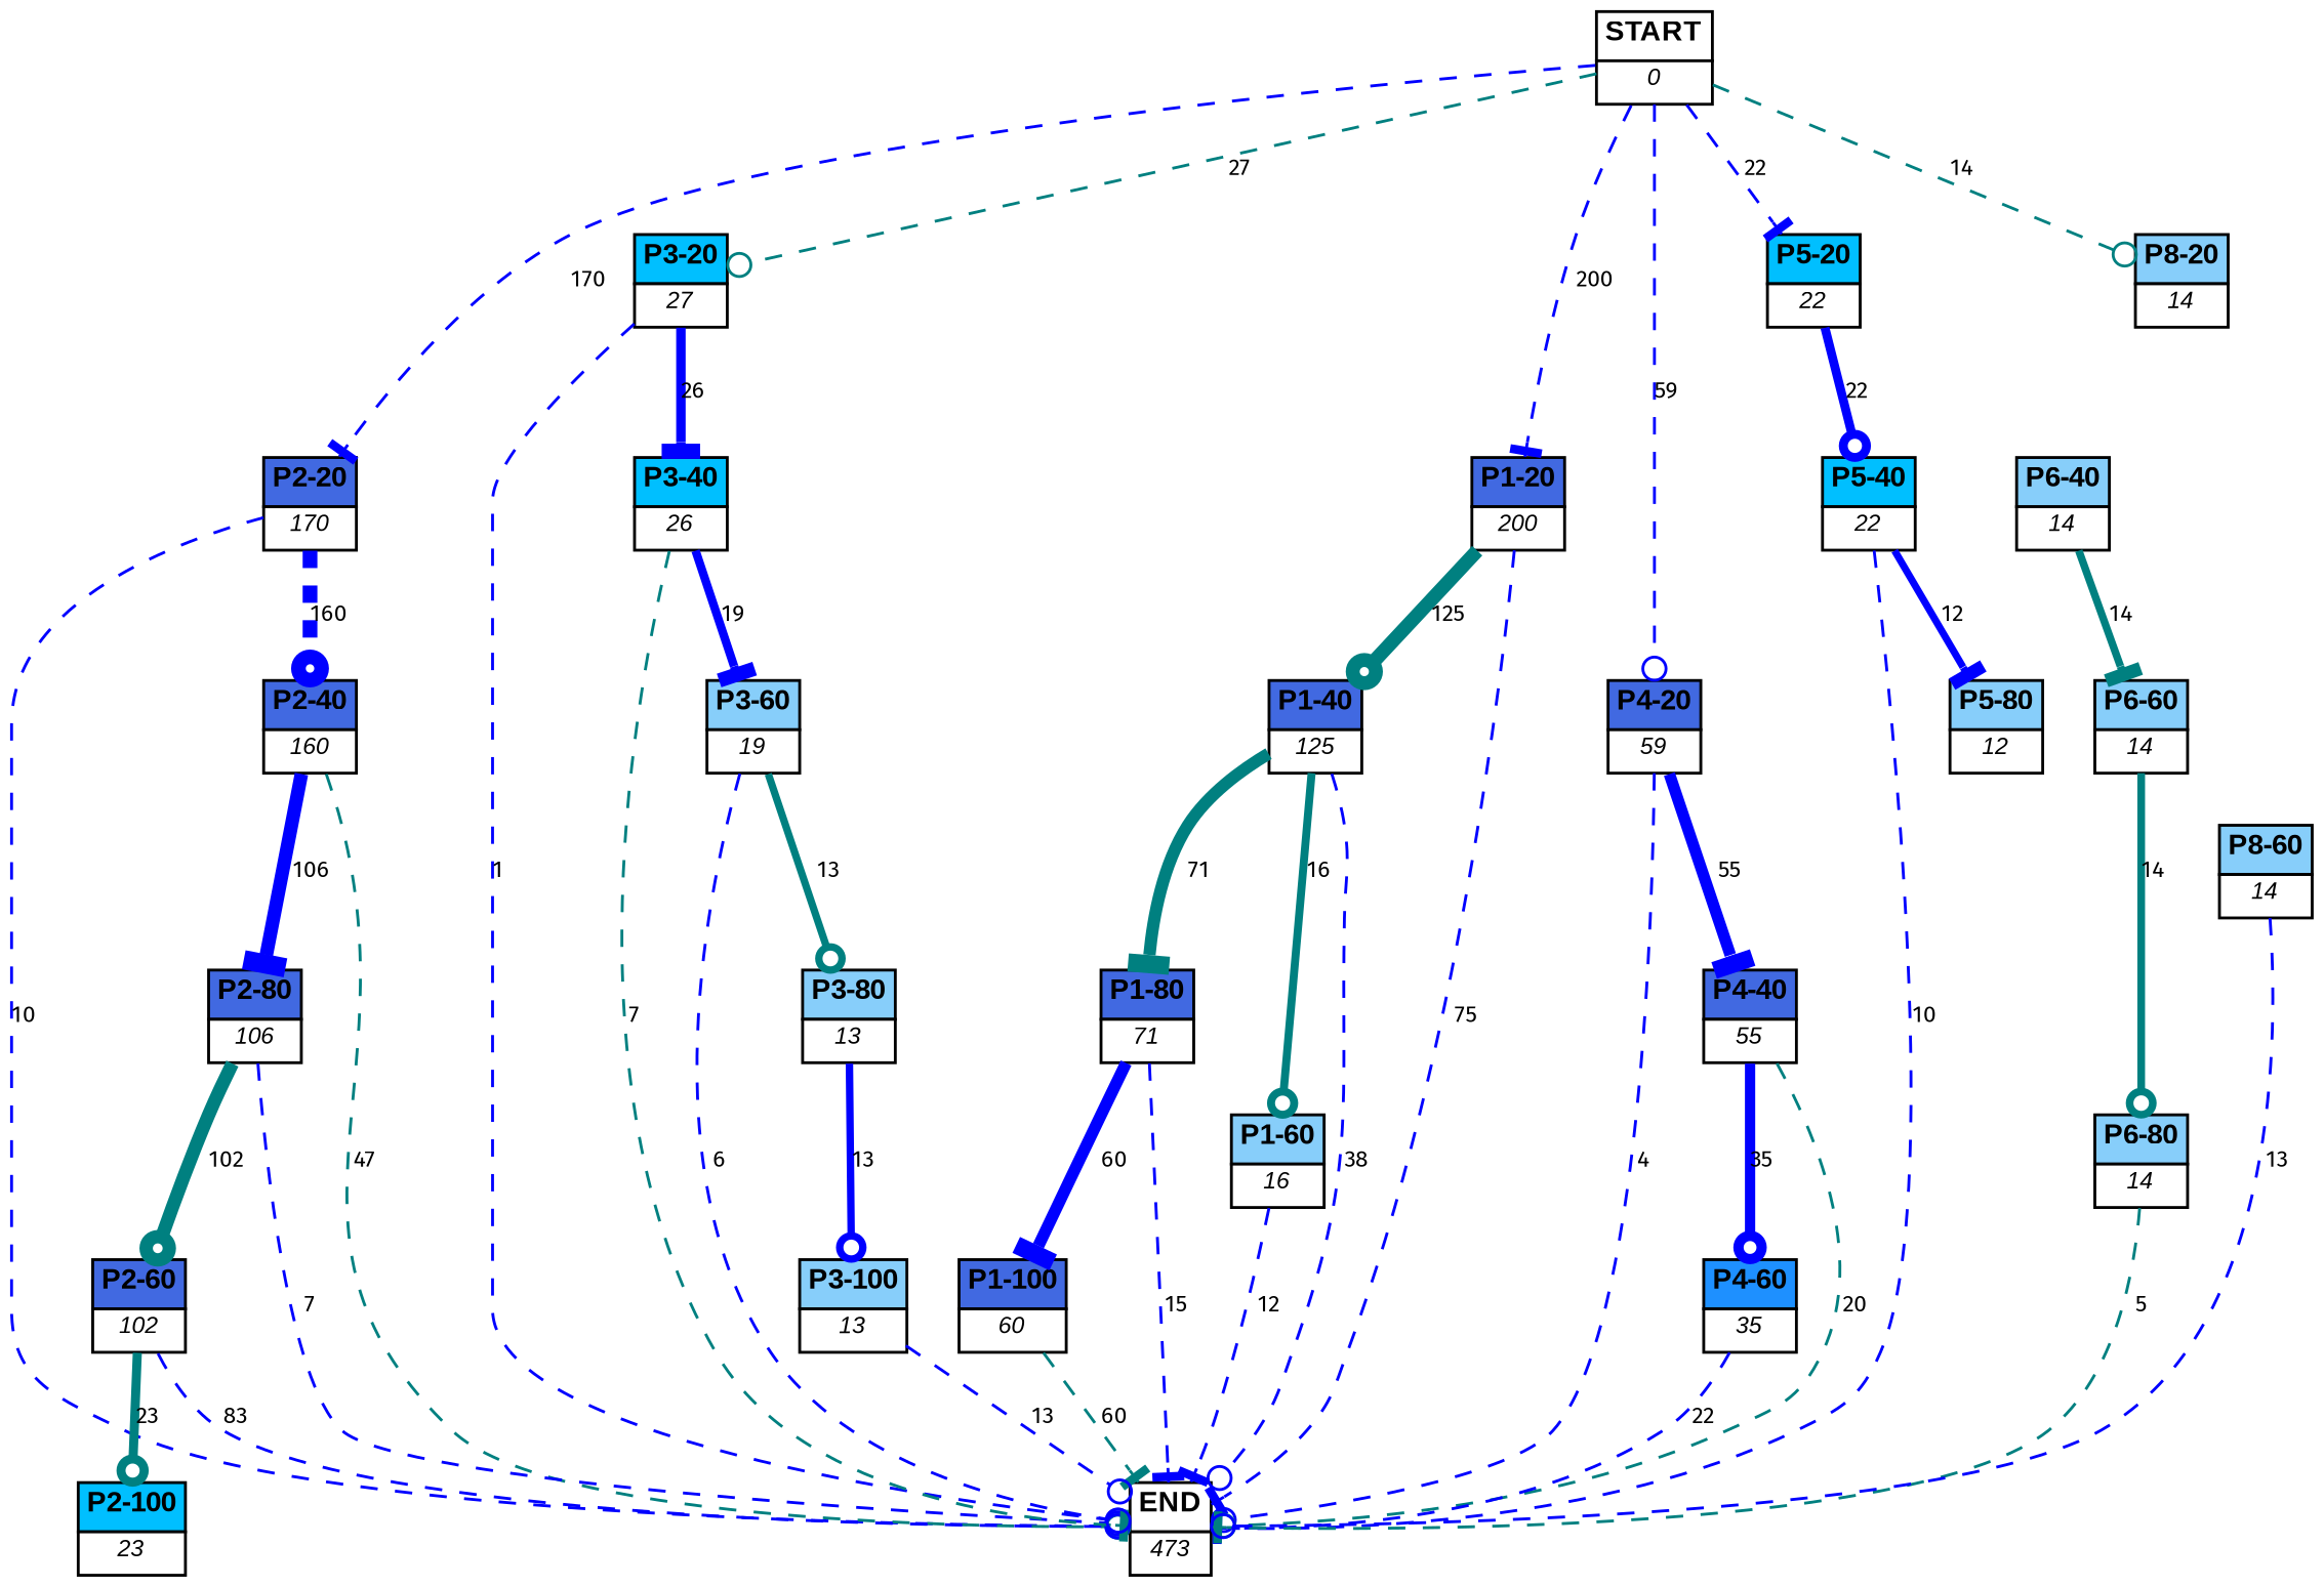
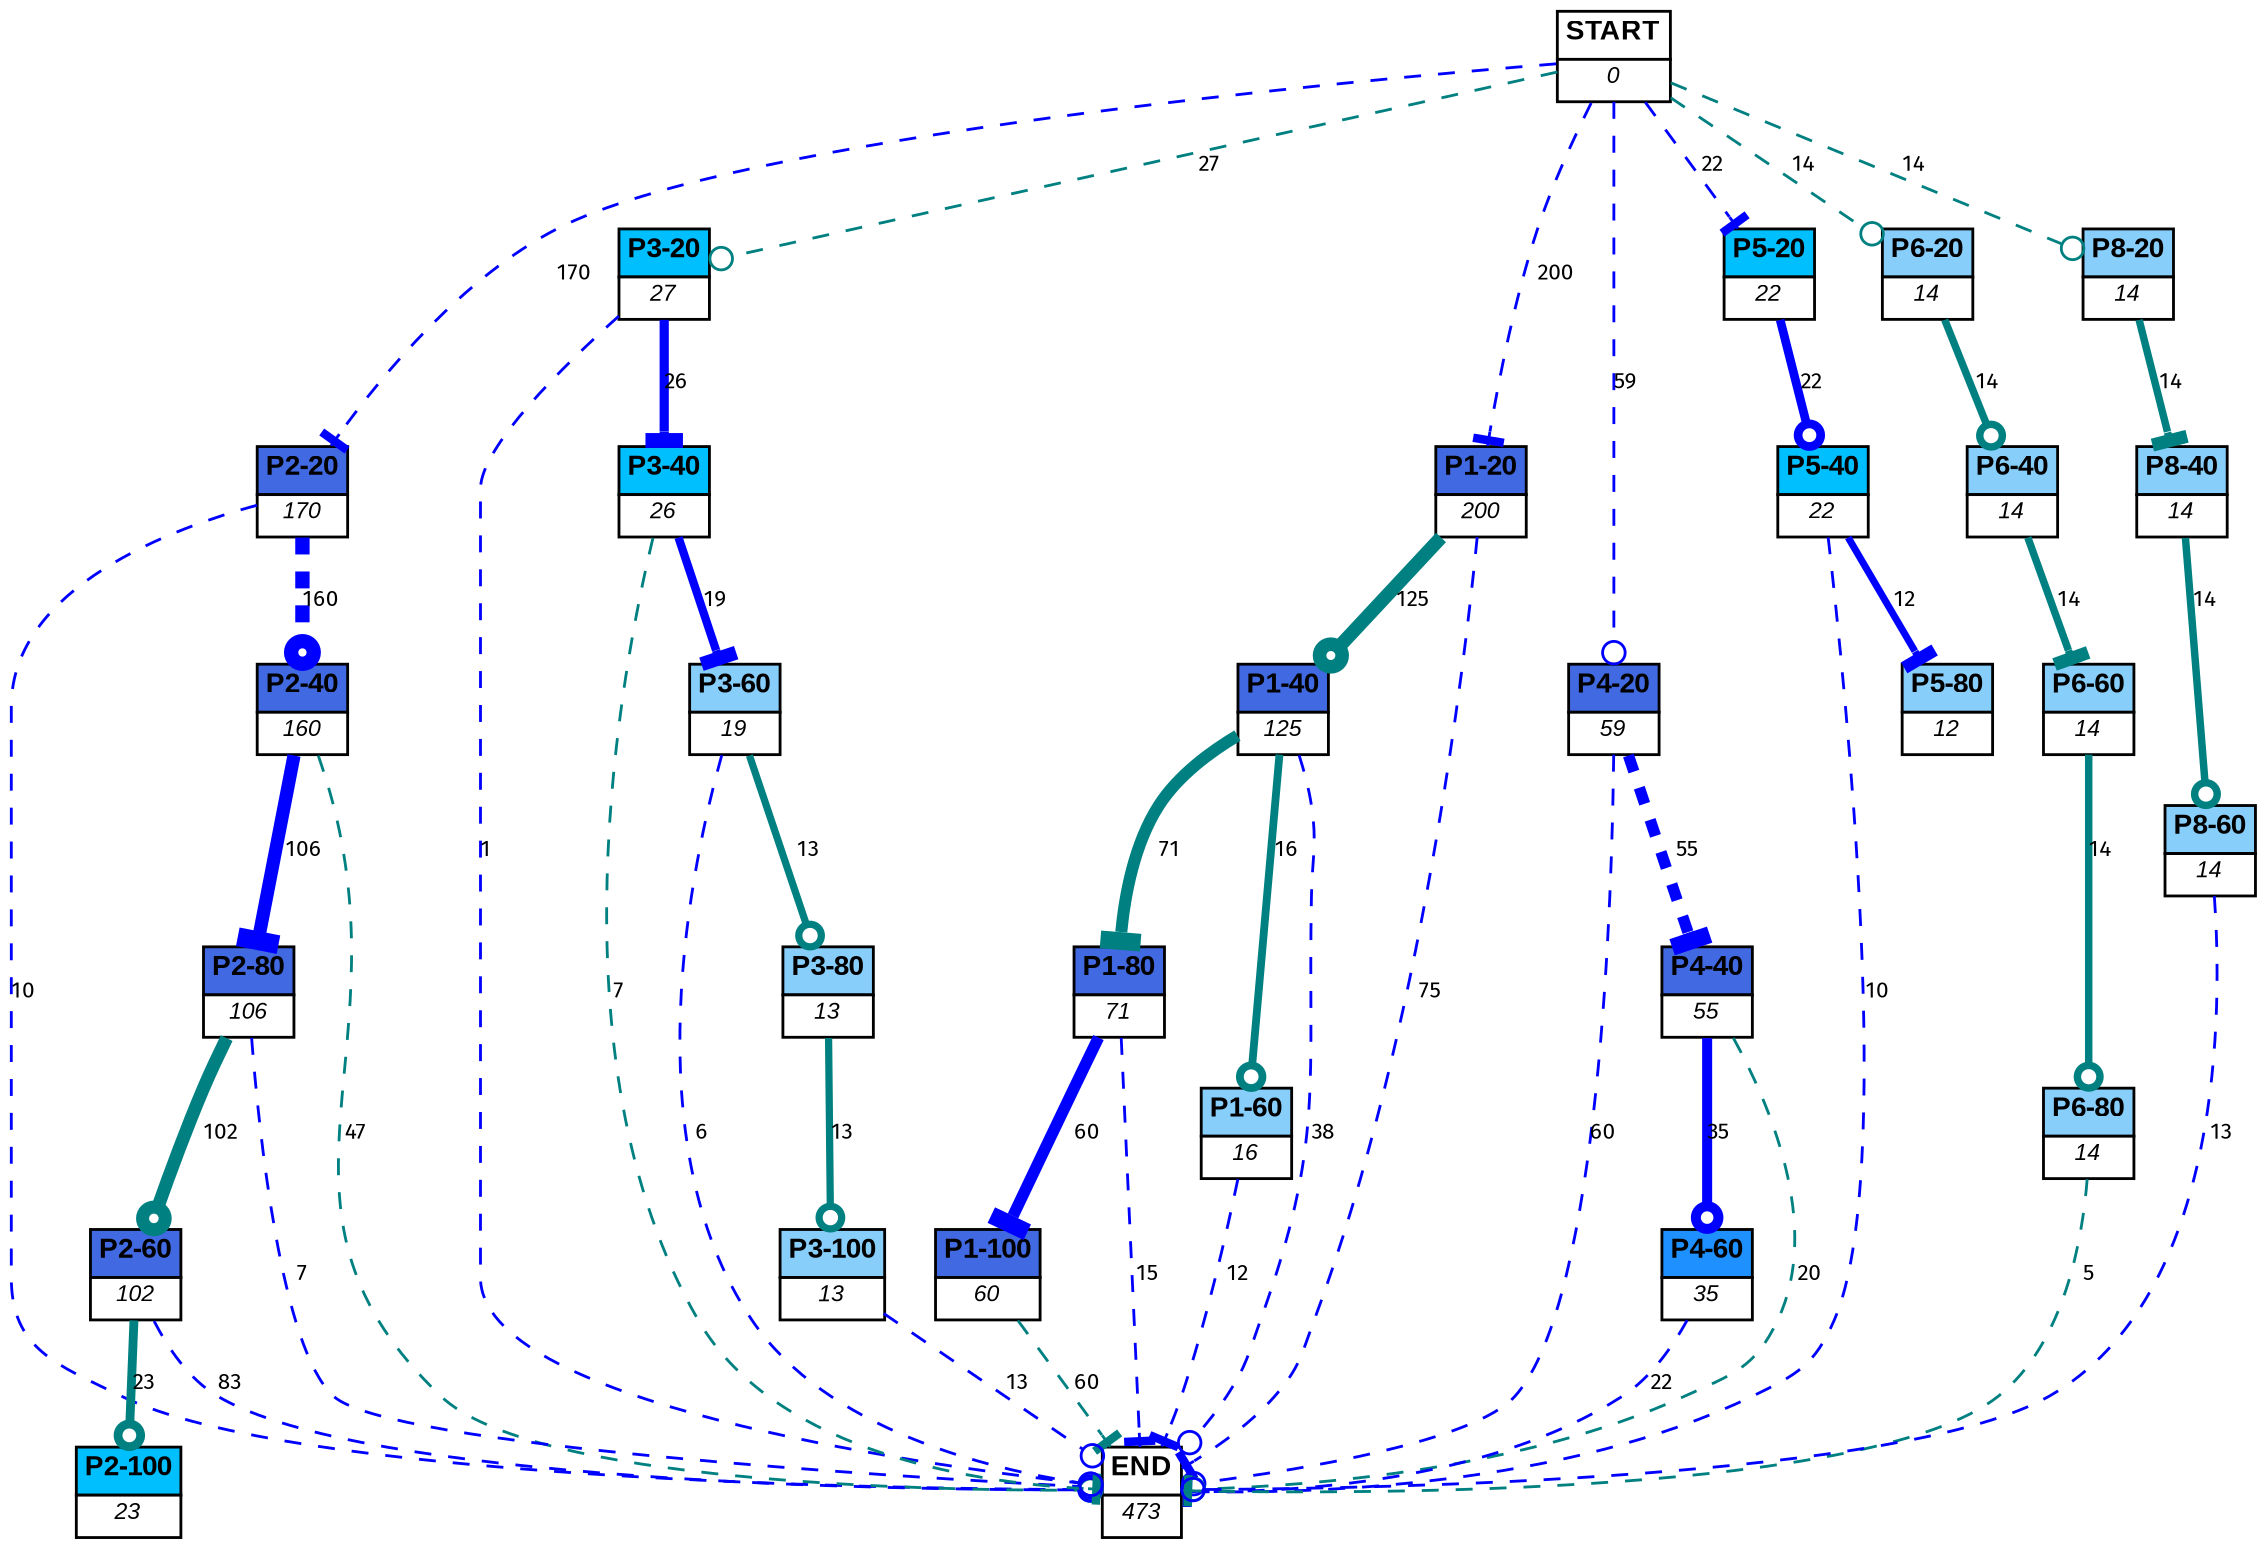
  digraph {
    fontname="Fira Sans"
    node [fontname="Fira Sans" shape=plain]
    edge [arrowhead=odot color=blue fontname="Fira Sans" fontsize=8 labelfloat=false style=dashed]
    n1 [label=<<table border="0" cellborder="1" cellspacing="0"><tr><td bgcolor="royalblue"><FONT face="Arial" POINT-SIZE="10"><b>P1-20</b></FONT></td></tr><tr><td bgcolor="white"><FONT face="Arial" POINT-SIZE="8"><i>200</i></FONT></td></tr></table>>]
    n2 [label=<<table border="0" cellborder="1" cellspacing="0"><tr><td bgcolor="royalblue"><FONT face="Arial" POINT-SIZE="10"><b>P1-40</b></FONT></td></tr><tr><td bgcolor="white"><FONT face="Arial" POINT-SIZE="8"><i>125</i></FONT></td></tr></table>>]
    n3 [label=<<table border="0" cellborder="1" cellspacing="0"><tr><td bgcolor="white"><FONT face="Arial" POINT-SIZE="10"><b>END</b></FONT></td></tr><tr><td bgcolor="white"><FONT face="Arial" POINT-SIZE="8"><i>473</i></FONT></td></tr></table>>]
    n4 [label=<<table border="0" cellborder="1" cellspacing="0"><tr><td bgcolor="royalblue"><FONT face="Arial" POINT-SIZE="10"><b>P1-80</b></FONT></td></tr><tr><td bgcolor="white"><FONT face="Arial" POINT-SIZE="8"><i>71</i></FONT></td></tr></table>>]
    n5 [label=<<table border="0" cellborder="1" cellspacing="0"><tr><td bgcolor="lightskyblue"><FONT face="Arial" POINT-SIZE="10"><b>P1-60</b></FONT></td></tr><tr><td bgcolor="white"><FONT face="Arial" POINT-SIZE="8"><i>16</i></FONT></td></tr></table>>]
    n6 [label=<<table border="0" cellborder="1" cellspacing="0"><tr><td bgcolor="royalblue"><FONT face="Arial" POINT-SIZE="10"><b>P1-100</b></FONT></td></tr><tr><td bgcolor="white"><FONT face="Arial" POINT-SIZE="8"><i>60</i></FONT></td></tr></table>>]
    n7 [label=<<table border="0" cellborder="1" cellspacing="0"><tr><td bgcolor="royalblue"><FONT face="Arial" POINT-SIZE="10"><b>P2-20</b></FONT></td></tr><tr><td bgcolor="white"><FONT face="Arial" POINT-SIZE="8"><i>170</i></FONT></td></tr></table>>]
    n8 [label=<<table border="0" cellborder="1" cellspacing="0"><tr><td bgcolor="royalblue"><FONT face="Arial" POINT-SIZE="10"><b>P2-40</b></FONT></td></tr><tr><td bgcolor="white"><FONT face="Arial" POINT-SIZE="8"><i>160</i></FONT></td></tr></table>>]
    n9 [label=<<table border="0" cellborder="1" cellspacing="0"><tr><td bgcolor="royalblue"><FONT face="Arial" POINT-SIZE="10"><b>P2-80</b></FONT></td></tr><tr><td bgcolor="white"><FONT face="Arial" POINT-SIZE="8"><i>106</i></FONT></td></tr></table>>]
    n10 [label=<<table border="0" cellborder="1" cellspacing="0"><tr><td bgcolor="royalblue"><FONT face="Arial" POINT-SIZE="10"><b>P2-60</b></FONT></td></tr><tr><td bgcolor="white"><FONT face="Arial" POINT-SIZE="8"><i>102</i></FONT></td></tr></table>>]
    n11 [label=<<table border="0" cellborder="1" cellspacing="0"><tr><td bgcolor="deepskyblue"><FONT face="Arial" POINT-SIZE="10"><b>P2-100</b></FONT></td></tr><tr><td bgcolor="white"><FONT face="Arial" POINT-SIZE="8"><i>23</i></FONT></td></tr></table>>]
    n12 [label=<<table border="0" cellborder="1" cellspacing="0"><tr><td bgcolor="deepskyblue"><FONT face="Arial" POINT-SIZE="10"><b>P3-20</b></FONT></td></tr><tr><td bgcolor="white"><FONT face="Arial" POINT-SIZE="8"><i>27</i></FONT></td></tr></table>>]
    n13 [label=<<table border="0" cellborder="1" cellspacing="0"><tr><td bgcolor="deepskyblue"><FONT face="Arial" POINT-SIZE="10"><b>P3-40</b></FONT></td></tr><tr><td bgcolor="white"><FONT face="Arial" POINT-SIZE="8"><i>26</i></FONT></td></tr></table>>]
    n14 [label=<<table border="0" cellborder="1" cellspacing="0"><tr><td bgcolor="lightskyblue"><FONT face="Arial" POINT-SIZE="10"><b>P3-60</b></FONT></td></tr><tr><td bgcolor="white"><FONT face="Arial" POINT-SIZE="8"><i>19</i></FONT></td></tr></table>>]
    n15 [label=<<table border="0" cellborder="1" cellspacing="0"><tr><td bgcolor="lightskyblue"><FONT face="Arial" POINT-SIZE="10"><b>P3-80</b></FONT></td></tr><tr><td bgcolor="white"><FONT face="Arial" POINT-SIZE="8"><i>13</i></FONT></td></tr></table>>]
    n16 [label=<<table border="0" cellborder="1" cellspacing="0"><tr><td bgcolor="lightskyblue"><FONT face="Arial" POINT-SIZE="10"><b>P3-100</b></FONT></td></tr><tr><td bgcolor="white"><FONT face="Arial" POINT-SIZE="8"><i>13</i></FONT></td></tr></table>>]
    n17 [label=<<table border="0" cellborder="1" cellspacing="0"><tr><td bgcolor="royalblue"><FONT face="Arial" POINT-SIZE="10"><b>P4-20</b></FONT></td></tr><tr><td bgcolor="white"><FONT face="Arial" POINT-SIZE="8"><i>59</i></FONT></td></tr></table>>]
    n18 [label=<<table border="0" cellborder="1" cellspacing="0"><tr><td bgcolor="royalblue"><FONT face="Arial" POINT-SIZE="10"><b>P4-40</b></FONT></td></tr><tr><td bgcolor="white"><FONT face="Arial" POINT-SIZE="8"><i>55</i></FONT></td></tr></table>>]
    n19 [label=<<table border="0" cellborder="1" cellspacing="0"><tr><td bgcolor="dodgerblue"><FONT face="Arial" POINT-SIZE="10"><b>P4-60</b></FONT></td></tr><tr><td bgcolor="white"><FONT face="Arial" POINT-SIZE="8"><i>35</i></FONT></td></tr></table>>]
    n20 [label=<<table border="0" cellborder="1" cellspacing="0"><tr><td bgcolor="deepskyblue"><FONT face="Arial" POINT-SIZE="10"><b>P5-20</b></FONT></td></tr><tr><td bgcolor="white"><FONT face="Arial" POINT-SIZE="8"><i>22</i></FONT></td></tr></table>>]
    n21 [label=<<table border="0" cellborder="1" cellspacing="0"><tr><td bgcolor="deepskyblue"><FONT face="Arial" POINT-SIZE="10"><b>P5-40</b></FONT></td></tr><tr><td bgcolor="white"><FONT face="Arial" POINT-SIZE="8"><i>22</i></FONT></td></tr></table>>]
    n22 [label=<<table border="0" cellborder="1" cellspacing="0"><tr><td bgcolor="lightskyblue"><FONT face="Arial" POINT-SIZE="10"><b>P5-80</b></FONT></td></tr><tr><td bgcolor="white"><FONT face="Arial" POINT-SIZE="8"><i>12</i></FONT></td></tr></table>>]
+   n23 [label=<<table border="0" cellborder="1" cellspacing="0"><tr><td bgcolor="lightskyblue"><FONT face="Arial" POINT-SIZE="10"><b>P6-20</b></FONT></td></tr><tr><td bgcolor="white"><FONT face="Arial" POINT-SIZE="8"><i>14</i></FONT></td></tr></table>>]
    n24 [label=<<table border="0" cellborder="1" cellspacing="0"><tr><td bgcolor="lightskyblue"><FONT face="Arial" POINT-SIZE="10"><b>P6-40</b></FONT></td></tr><tr><td bgcolor="white"><FONT face="Arial" POINT-SIZE="8"><i>14</i></FONT></td></tr></table>>]
    n25 [label=<<table border="0" cellborder="1" cellspacing="0"><tr><td bgcolor="lightskyblue"><FONT face="Arial" POINT-SIZE="10"><b>P6-60</b></FONT></td></tr><tr><td bgcolor="white"><FONT face="Arial" POINT-SIZE="8"><i>14</i></FONT></td></tr></table>>]
    n26 [label=<<table border="0" cellborder="1" cellspacing="0"><tr><td bgcolor="lightskyblue"><FONT face="Arial" POINT-SIZE="10"><b>P6-80</b></FONT></td></tr><tr><td bgcolor="white"><FONT face="Arial" POINT-SIZE="8"><i>14</i></FONT></td></tr></table>>]
    n27 [label=<<table border="0" cellborder="1" cellspacing="0"><tr><td bgcolor="lightskyblue"><FONT face="Arial" POINT-SIZE="10"><b>P8-20</b></FONT></td></tr><tr><td bgcolor="white"><FONT face="Arial" POINT-SIZE="8"><i>14</i></FONT></td></tr></table>>]
+   n28 [label=<<table border="0" cellborder="1" cellspacing="0"><tr><td bgcolor="lightskyblue"><FONT face="Arial" POINT-SIZE="10"><b>P8-40</b></FONT></td></tr><tr><td bgcolor="white"><FONT face="Arial" POINT-SIZE="8"><i>14</i></FONT></td></tr></table>>]
    n29 [label=<<table border="0" cellborder="1" cellspacing="0"><tr><td bgcolor="lightskyblue"><FONT face="Arial" POINT-SIZE="10"><b>P8-60</b></FONT></td></tr><tr><td bgcolor="white"><FONT face="Arial" POINT-SIZE="8"><i>14</i></FONT></td></tr></table>>]
    n30 [label=<<table border="0" cellborder="1" cellspacing="0"><tr><td bgcolor="white"><FONT face="Arial" POINT-SIZE="10"><b>START</b></FONT></td></tr><tr><td bgcolor="white"><FONT face="Arial" POINT-SIZE="8"><i>0</i></FONT></td></tr></table>>]
    n1 -> n2 [color=teal label=125 penwidth=4.8283137373023015 style=""]
    n1 -> n3 [arrowhead=tee label=75]
    n2 -> n3 [label=38]
    n2 -> n4 [arrowhead=tee color=teal label=71 penwidth=4.2626798770413155 style=""]
    n2 -> n5 [color=teal label=16 penwidth=2.772588722239781 style=""]
    n4 -> n3 [arrowhead=tee label=15]
    n4 -> n6 [arrowhead=tee label=60 penwidth=4.0943445622221 style=""]
    n5 -> n3 [arrowhead=tee label=12]
    n6 -> n3 [arrowhead=tee color=teal label=60]
    n7 -> n3 [label=10]
    n7 -> n8 [label=160 penwidth=5.075173815233827]
    n8 -> n3 [color=teal label=47]
    n8 -> n9 [arrowhead=tee label=106 penwidth=4.663439094112067 style=""]
    n9 -> n3 [label=7]
    n9 -> n10 [color=teal label=102 penwidth=4.624972813284271 style=""]
    n10 -> n3 [label=83]
    n10 -> n11 [color=teal label=23 penwidth=3.1354942159291497 style=""]
    n12 -> n3 [label=1]
    n12 -> n13 [arrowhead=tee label=26 penwidth=3.258096538021482 style=""]
    n13 -> n3 [arrowhead=tee color=teal label=7]
    n13 -> n14 [arrowhead=tee label=19 penwidth=2.9444389791664403 style=""]
    n14 -> n3 [label=6]
    n14 -> n15 [color=teal label=13 penwidth=2.5649493574615367 style=""]
-   n15 -> n16 [label=13 penwidth=2.5649493574615367 style=""]
+   n15 -> n16 [color=teal label=13 penwidth=2.5649493574615367 style=""]
    n16 -> n3 [label=13]
-   n17 -> n3 [label=4]
-   n17 -> n18 [arrowhead=tee label=55 penwidth=4.007333185232471 style=""]
+   n17 -> n3 [label=60]
+   n17 -> n18 [arrowhead=tee label=55 penwidth=4.007333185232471]
    n18 -> n3 [color=teal label=20]
    n18 -> n19 [label=35 penwidth=3.5553480614894135 style=""]
    n19 -> n3 [arrowhead=tee label=22]
    n20 -> n21 [label=22 penwidth=3.091042453358316 style=""]
    n21 -> n3 [arrowhead=tee label=10]
    n21 -> n22 [arrowhead=tee label=12 penwidth=2.4849066497880004 style=""]
+   n23 -> n24 [color=teal label=14 penwidth=2.6390573296152584 style=""]
    n24 -> n25 [arrowhead=tee color=teal label=14 penwidth=2.6390573296152584 style=""]
    n25 -> n26 [color=teal label=14 penwidth=2.6390573296152584 style=""]
    n26 -> n3 [arrowhead=tee color=teal label=5]
+   n27 -> n28 [arrowhead=tee color=teal label=14 penwidth=2.6390573296152584 style=""]
+   n28 -> n29 [color=teal label=14 penwidth=2.6390573296152584 style=""]
    n29 -> n3 [label=13]
    n30 -> n1 [arrowhead=tee label=200]
    n30 -> n7 [arrowhead=tee label=170]
    n30 -> n12 [color=teal label=27]
    n30 -> n17 [label=59]
    n30 -> n20 [arrowhead=tee label=22]
+   n30 -> n23 [color=teal label=14]
    n30 -> n27 [color=teal label=14]
  }
